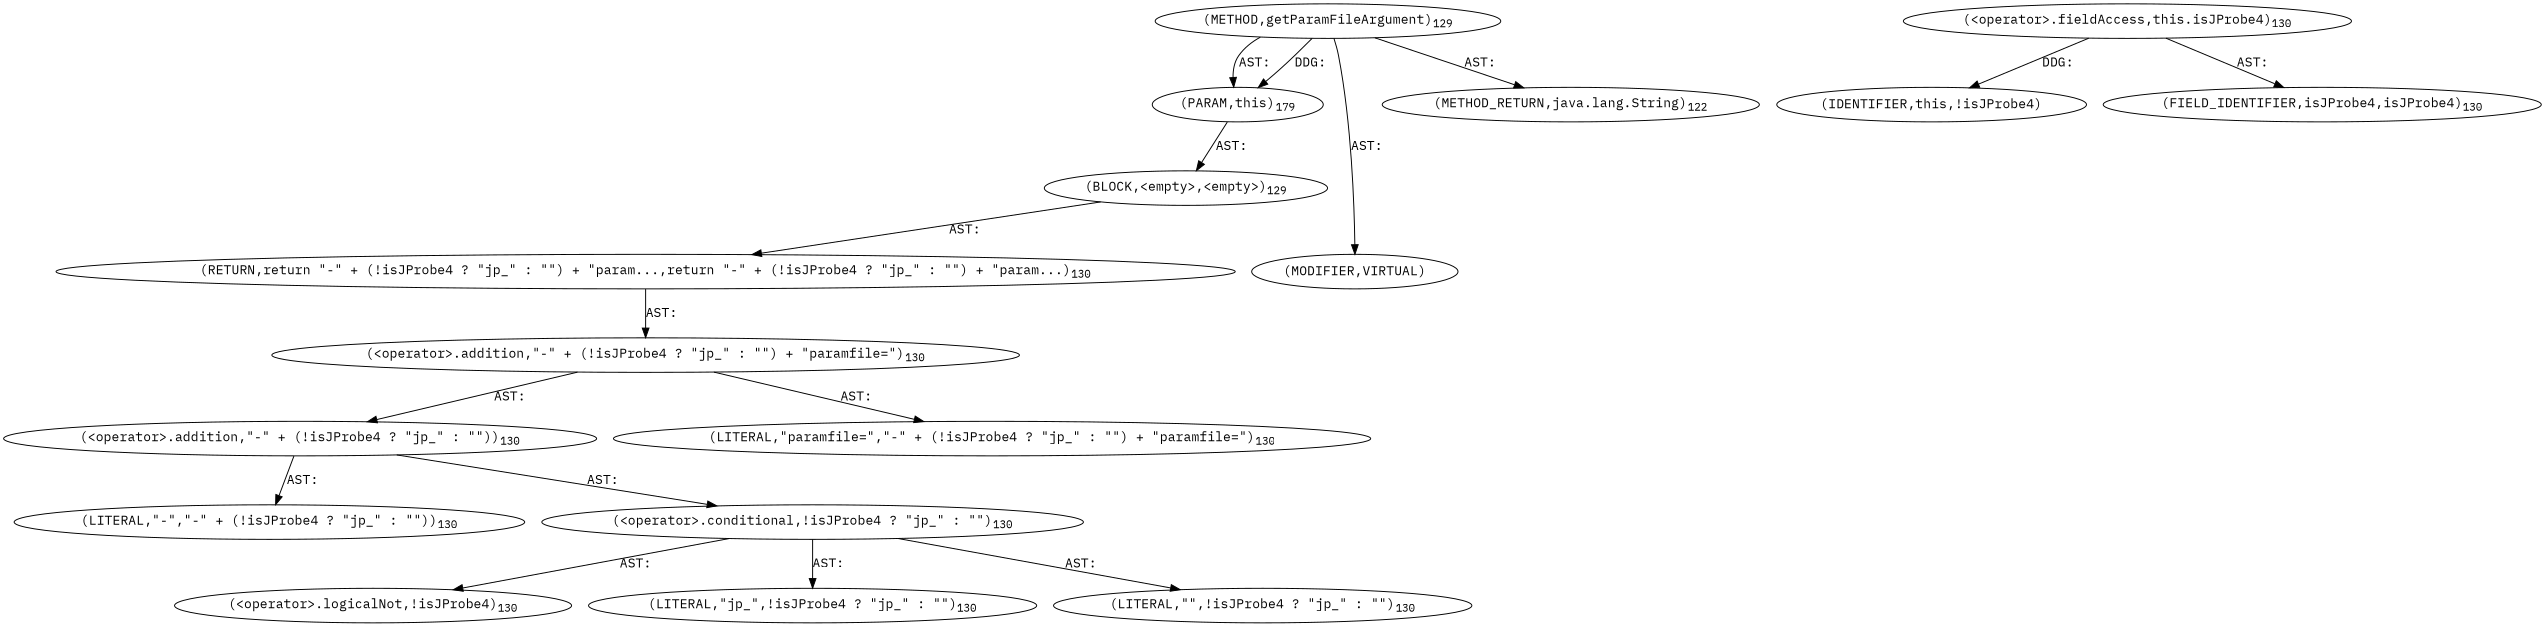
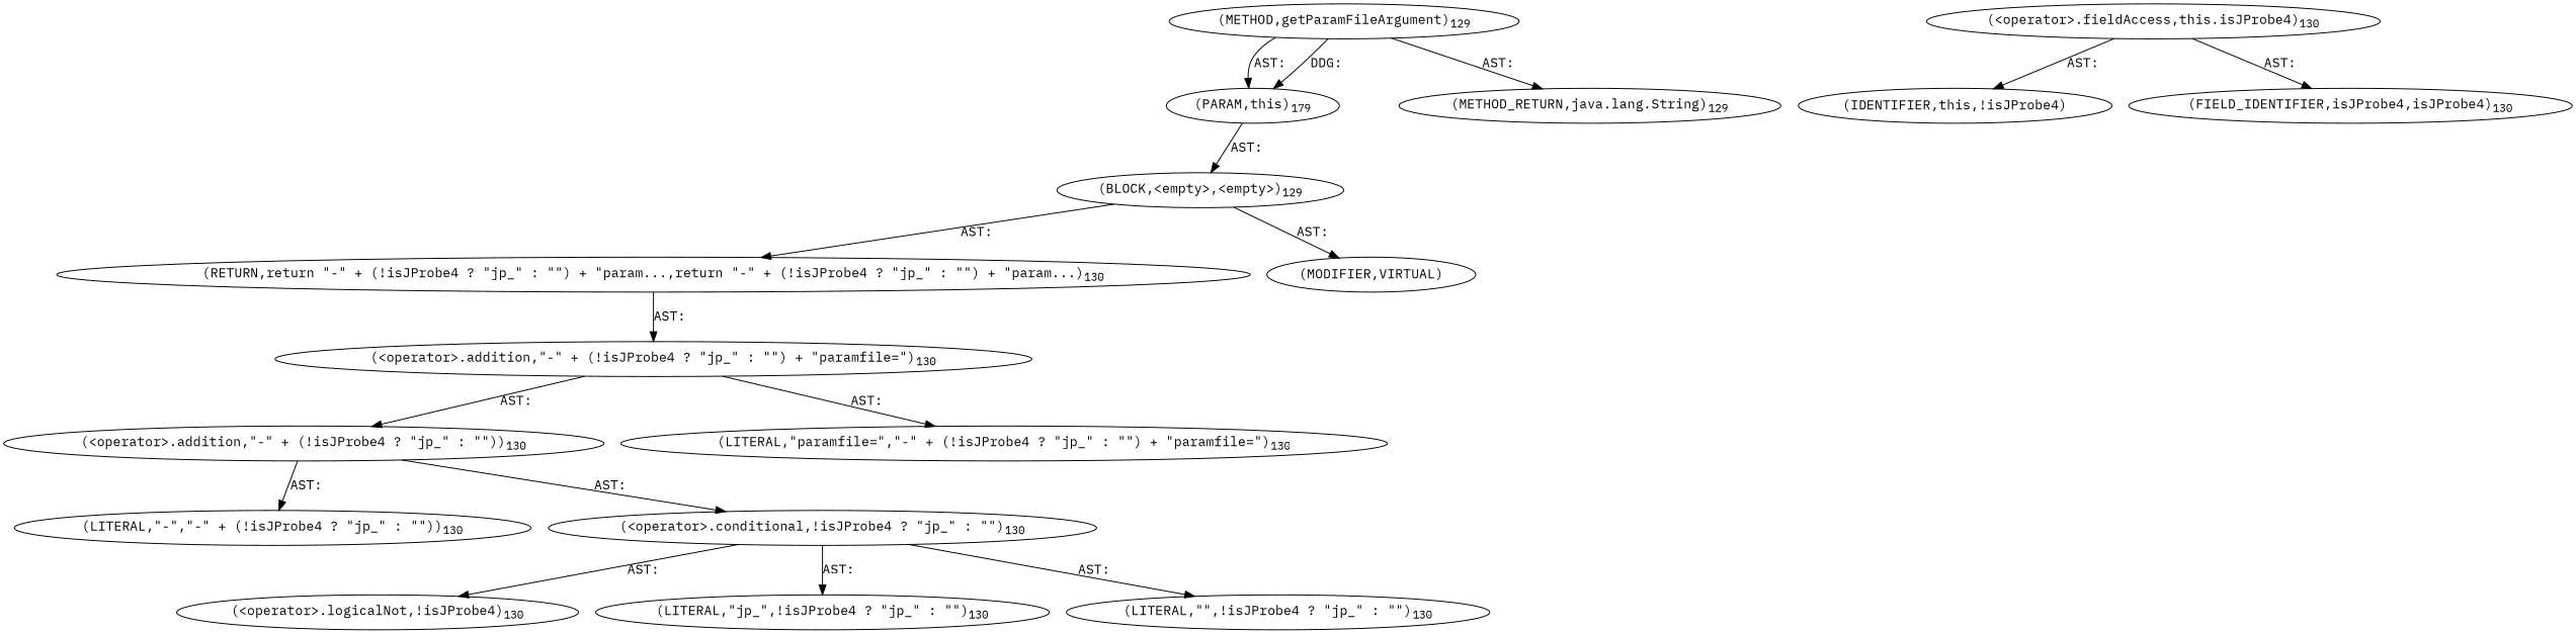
  digraph {
    fontname="IBM Plex Mono"
    node [fontname="IBM Plex Mono"]
    edge [fontname="IBM Plex Mono"]
    n1 [label=<(METHOD,getParamFileArgument)<SUB>129</SUB>>]
    n2 [label=<(PARAM,this)<SUB>179</SUB>>]
    n3 [label=<(MODIFIER,VIRTUAL)>]
-   n4 [label=<(METHOD_RETURN,java.lang.String)<SUB>122</SUB>>]
+   n4 [label=<(METHOD_RETURN,java.lang.String)<SUB>129</SUB>>]
    n5 [label=<(BLOCK,&lt;empty&gt;,&lt;empty&gt;)<SUB>129</SUB>>]
    n6 [label=<(RETURN,return &quot;-&quot; + (!isJProbe4 ? &quot;jp_&quot; : &quot;&quot;) + &quot;param...,return &quot;-&quot; + (!isJProbe4 ? &quot;jp_&quot; : &quot;&quot;) + &quot;param...)<SUB>130</SUB>>]
    n7 [label=<(&lt;operator&gt;.addition,&quot;-&quot; + (!isJProbe4 ? &quot;jp_&quot; : &quot;&quot;) + &quot;paramfile=&quot;)<SUB>130</SUB>>]
    n8 [label=<(&lt;operator&gt;.addition,&quot;-&quot; + (!isJProbe4 ? &quot;jp_&quot; : &quot;&quot;))<SUB>130</SUB>>]
    n9 [label=<(LITERAL,&quot;paramfile=&quot;,&quot;-&quot; + (!isJProbe4 ? &quot;jp_&quot; : &quot;&quot;) + &quot;paramfile=&quot;)<SUB>130</SUB>>]
    n10 [label=<(LITERAL,&quot;-&quot;,&quot;-&quot; + (!isJProbe4 ? &quot;jp_&quot; : &quot;&quot;))<SUB>130</SUB>>]
    n11 [label=<(&lt;operator&gt;.conditional,!isJProbe4 ? &quot;jp_&quot; : &quot;&quot;)<SUB>130</SUB>>]
    n12 [label=<(&lt;operator&gt;.logicalNot,!isJProbe4)<SUB>130</SUB>>]
    n13 [label=<(LITERAL,&quot;jp_&quot;,!isJProbe4 ? &quot;jp_&quot; : &quot;&quot;)<SUB>130</SUB>>]
    n14 [label=<(LITERAL,&quot;&quot;,!isJProbe4 ? &quot;jp_&quot; : &quot;&quot;)<SUB>130</SUB>>]
    n15 [label=<(&lt;operator&gt;.fieldAccess,this.isJProbe4)<SUB>130</SUB>>]
    n16 [label=<(IDENTIFIER,this,!isJProbe4)>]
    n17 [label=<(FIELD_IDENTIFIER,isJProbe4,isJProbe4)<SUB>130</SUB>>]
    n1 -> n2 [label="AST: "]
    n1 -> n2 [label="DDG: "]
-   n1 -> n3 [label="AST: "]
+   n5 -> n3 [label="AST: "]
    n1 -> n4 [label="AST: "]
    n2 -> n5 [label="AST: "]
    n5 -> n6 [label="AST: "]
    n6 -> n7 [label="AST: "]
    n7 -> n8 [label="AST: "]
    n7 -> n9 [label="AST: "]
    n8 -> n10 [label="AST: "]
    n8 -> n11 [label="AST: "]
    n11 -> n12 [label="AST: "]
    n11 -> n13 [label="AST: "]
    n11 -> n14 [label="AST: "]
-   n15 -> n16 [label="DDG: "]
+   n15 -> n16 [label="AST: "]
    n15 -> n17 [label="AST: "]
  }
